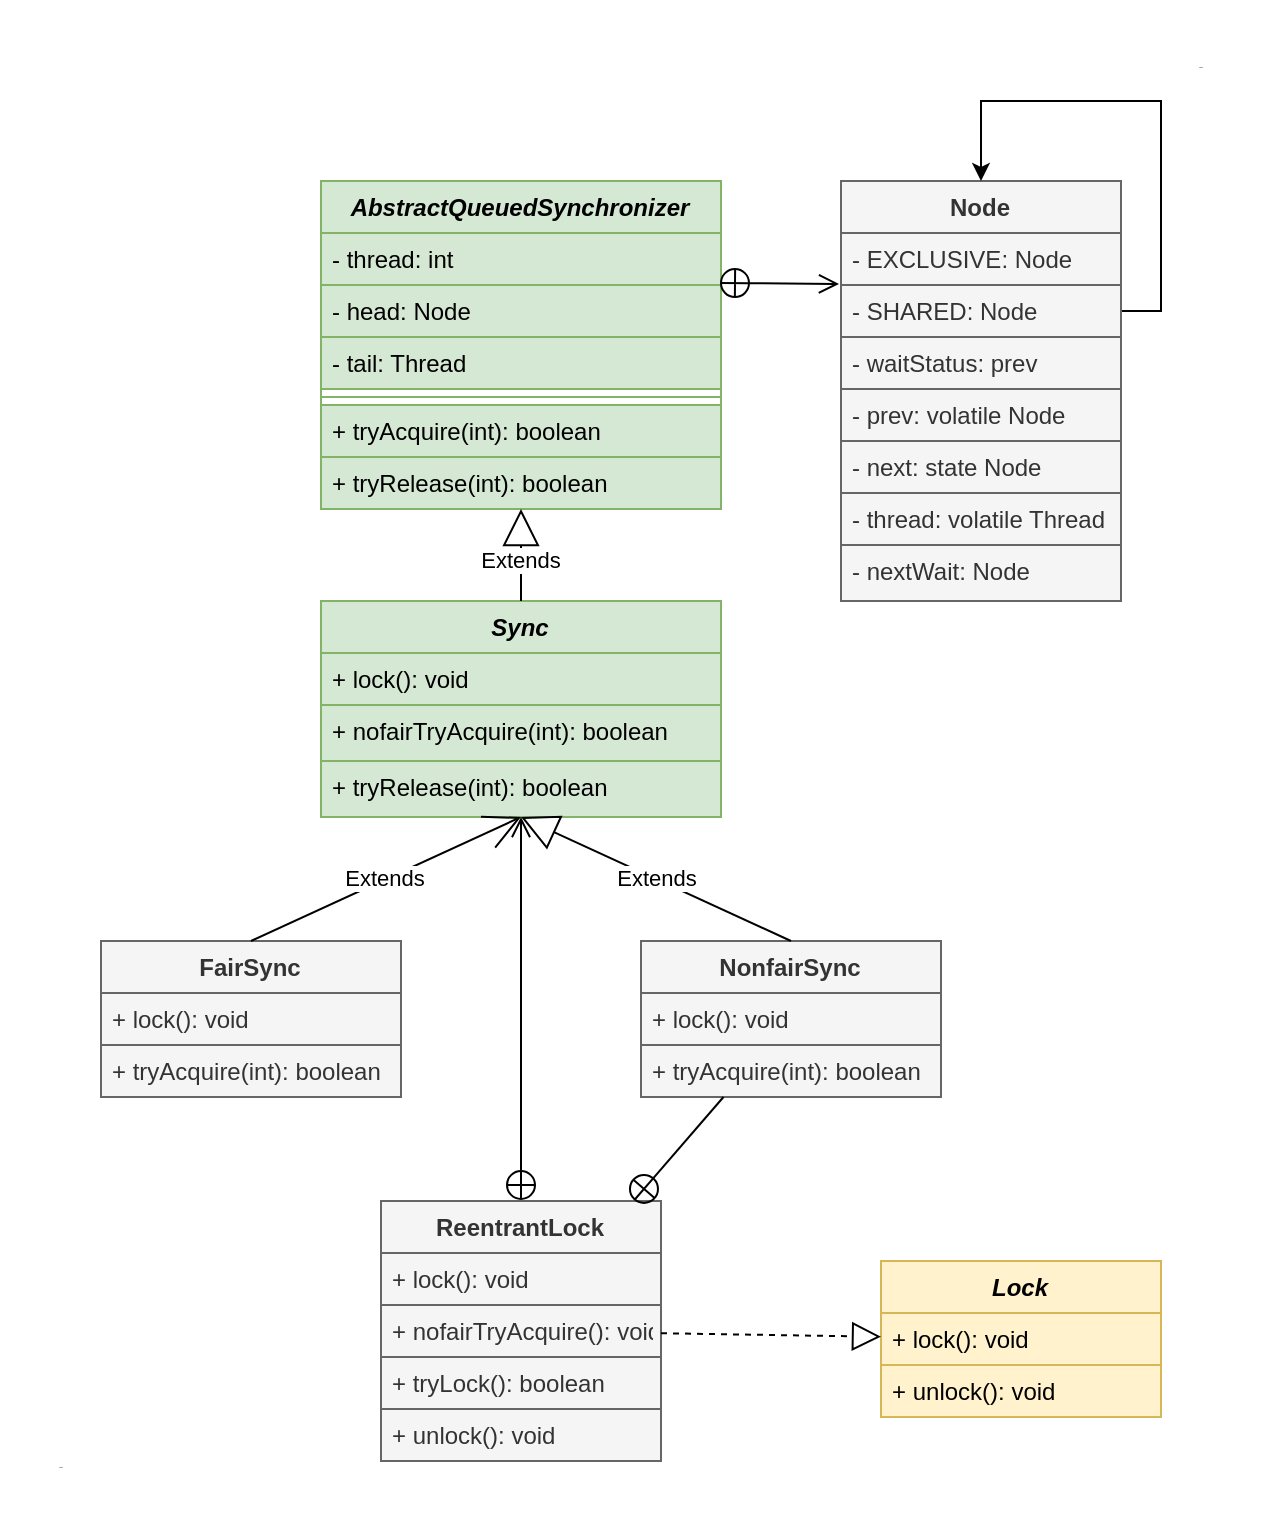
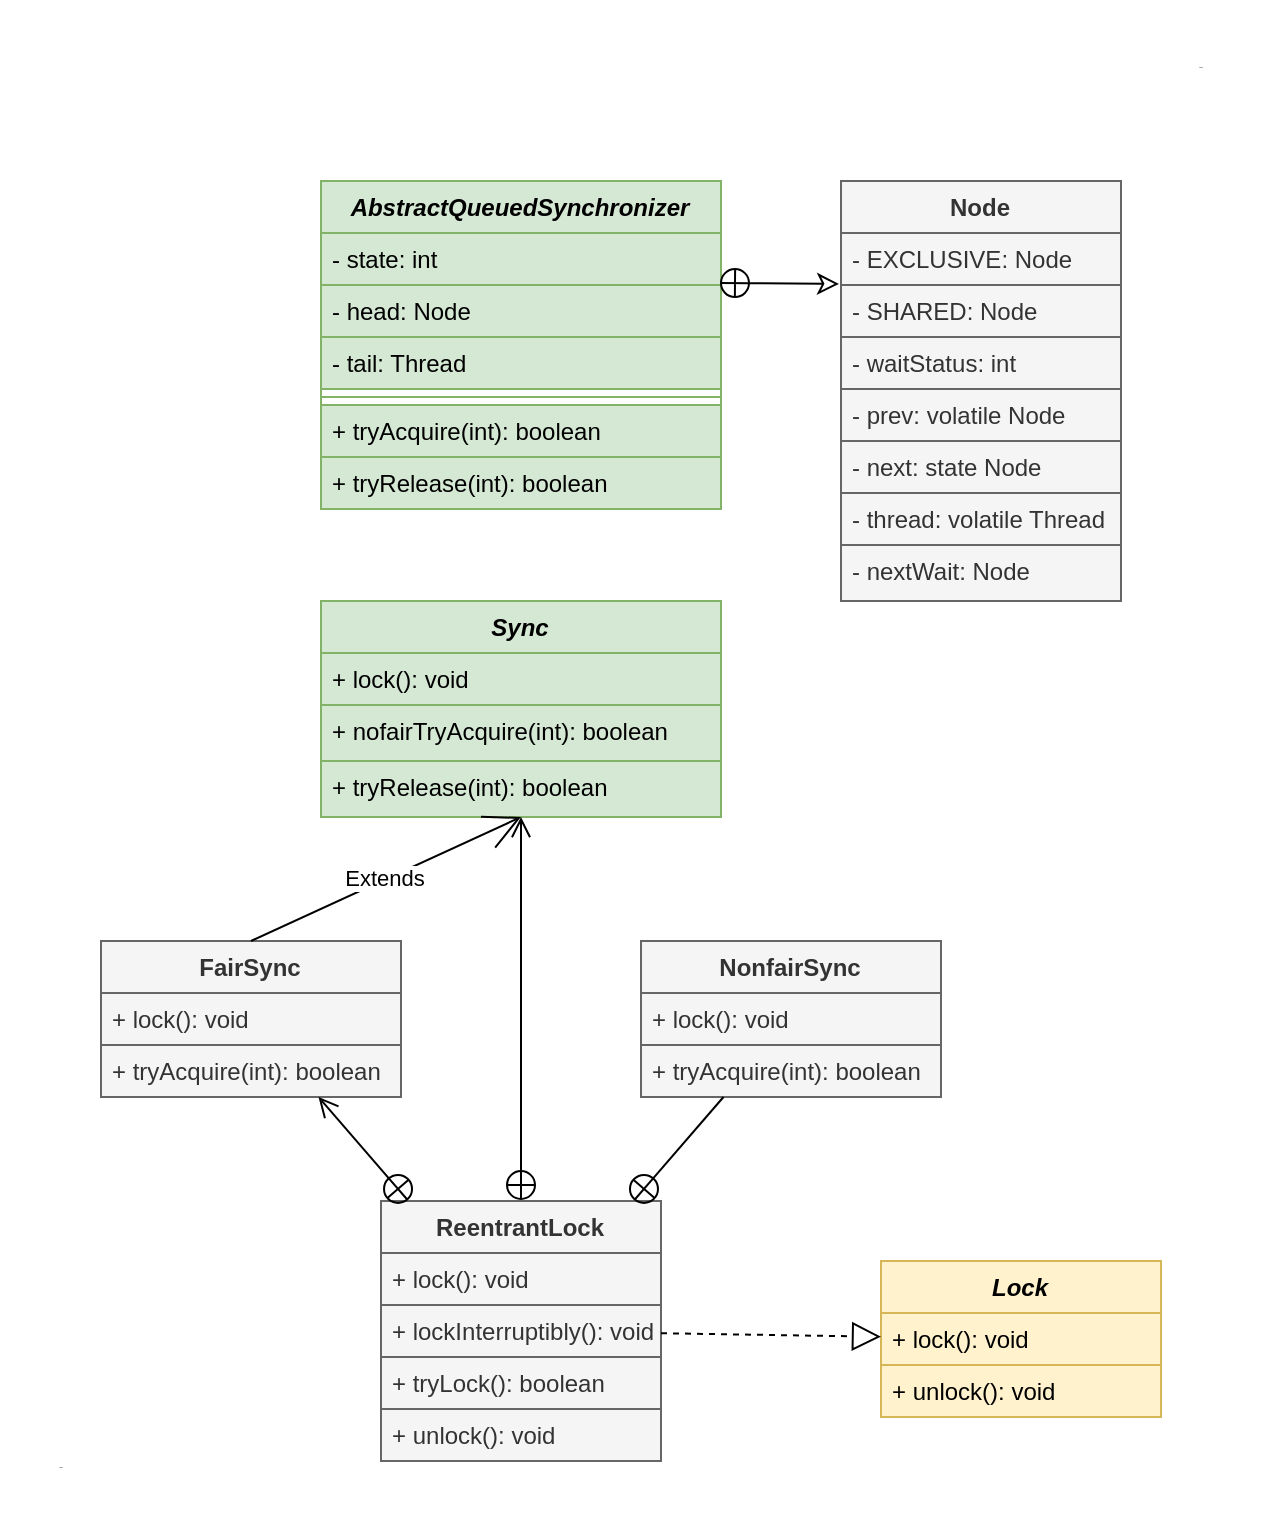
  <mxCell id="0" />
  <mxCell id="1" parent="0" />
  <mxCell id="2" value="AbstractQueuedSynchronizer" style="swimlane;fontStyle=3;align=center;verticalAlign=top;childLayout=stackLayout;horizontal=1;startSize=26;horizontalStack=0;resizeParent=1;resizeLast=0;collapsible=1;marginBottom=0;rounded=0;shadow=0;strokeWidth=1;fillColor=#d5e8d4;strokeColor=#82b366;" parent="1" vertex="1"><mxGeometry x="160" y="90" width="200" height="164" as="geometry"><mxRectangle x="230" y="140" width="160" height="26" as="alternateBounds" /></mxGeometry></mxCell>
- <mxCell id="3" value="- thread: int" style="text;align=left;verticalAlign=top;spacingLeft=4;spacingRight=4;overflow=hidden;rotatable=0;points=[[0,0.5],[1,0.5]];portConstraint=eastwest;fillColor=#d5e8d4;strokeColor=#82b366;" parent="2" vertex="1"><mxGeometry y="26" width="200" height="26" as="geometry" /></mxCell>
+ <mxCell id="3" value="- state: int" style="text;align=left;verticalAlign=top;spacingLeft=4;spacingRight=4;overflow=hidden;rotatable=0;points=[[0,0.5],[1,0.5]];portConstraint=eastwest;fillColor=#d5e8d4;strokeColor=#82b366;" parent="2" vertex="1"><mxGeometry y="26" width="200" height="26" as="geometry" /></mxCell>
  <mxCell id="4" value="- head: Node" style="text;align=left;verticalAlign=top;spacingLeft=4;spacingRight=4;overflow=hidden;rotatable=0;points=[[0,0.5],[1,0.5]];portConstraint=eastwest;rounded=0;shadow=0;html=0;fillColor=#d5e8d4;strokeColor=#82b366;" parent="2" vertex="1"><mxGeometry y="52" width="200" height="26" as="geometry" /></mxCell>
  <mxCell id="5" value="- tail: Thread" style="text;align=left;verticalAlign=top;spacingLeft=4;spacingRight=4;overflow=hidden;rotatable=0;points=[[0,0.5],[1,0.5]];portConstraint=eastwest;rounded=0;shadow=0;html=0;fillColor=#d5e8d4;strokeColor=#82b366;" parent="2" vertex="1"><mxGeometry y="78" width="200" height="26" as="geometry" /></mxCell>
  <mxCell id="6" value="" style="line;html=1;strokeWidth=1;align=left;verticalAlign=middle;spacingTop=-1;spacingLeft=3;spacingRight=3;rotatable=0;labelPosition=right;points=[];portConstraint=eastwest;fillColor=#d5e8d4;strokeColor=#82b366;" parent="2" vertex="1"><mxGeometry y="104" width="200" height="8" as="geometry" /></mxCell>
  <mxCell id="7" value="+ tryAcquire(int): boolean" style="text;align=left;verticalAlign=top;spacingLeft=4;spacingRight=4;overflow=hidden;rotatable=0;points=[[0,0.5],[1,0.5]];portConstraint=eastwest;fillColor=#d5e8d4;strokeColor=#82b366;" parent="2" vertex="1"><mxGeometry y="112" width="200" height="26" as="geometry" /></mxCell>
  <mxCell id="8" value="+ tryRelease(int): boolean" style="text;align=left;verticalAlign=top;spacingLeft=4;spacingRight=4;overflow=hidden;rotatable=0;points=[[0,0.5],[1,0.5]];portConstraint=eastwest;fillColor=#d5e8d4;strokeColor=#82b366;" vertex="1" parent="2"><mxGeometry y="138" width="200" height="26" as="geometry" /></mxCell>
  <mxCell id="9" value="Node" style="swimlane;fontStyle=1;align=center;verticalAlign=top;childLayout=stackLayout;horizontal=1;startSize=26;horizontalStack=0;resizeParent=1;resizeLast=0;collapsible=1;marginBottom=0;rounded=0;shadow=0;strokeWidth=1;fillColor=#f5f5f5;strokeColor=#666666;fontColor=#333333;" vertex="1" parent="1"><mxGeometry x="420" y="90" width="140" height="210" as="geometry"><mxRectangle x="230" y="140" width="160" height="26" as="alternateBounds" /></mxGeometry></mxCell>
  <mxCell id="10" value="- EXCLUSIVE: Node" style="text;align=left;verticalAlign=top;spacingLeft=4;spacingRight=4;overflow=hidden;rotatable=0;points=[[0,0.5],[1,0.5]];portConstraint=eastwest;fillColor=#f5f5f5;strokeColor=#666666;fontColor=#333333;" vertex="1" parent="9"><mxGeometry y="26" width="140" height="26" as="geometry" /></mxCell>
- <mxCell id="11" style="edgeStyle=orthogonalEdgeStyle;rounded=0;orthogonalLoop=1;jettySize=auto;html=1;exitX=1;exitY=0.5;exitDx=0;exitDy=0;entryX=0.5;entryY=0;entryDx=0;entryDy=0;" edge="1" parent="9" source="12" target="9"><mxGeometry relative="1" as="geometry"><Array as="points"><mxPoint x="160" y="65" /><mxPoint x="160" y="-40" /><mxPoint x="70" y="-40" /></Array></mxGeometry></mxCell>
  <mxCell id="12" value="- SHARED: Node" style="text;align=left;verticalAlign=top;spacingLeft=4;spacingRight=4;overflow=hidden;rotatable=0;points=[[0,0.5],[1,0.5]];portConstraint=eastwest;rounded=0;shadow=0;html=0;fillColor=#f5f5f5;strokeColor=#666666;fontColor=#333333;" vertex="1" parent="9"><mxGeometry y="52" width="140" height="26" as="geometry" /></mxCell>
- <mxCell id="13" value="- waitStatus: prev" style="text;align=left;verticalAlign=top;spacingLeft=4;spacingRight=4;overflow=hidden;rotatable=0;points=[[0,0.5],[1,0.5]];portConstraint=eastwest;rounded=0;shadow=0;html=0;fillColor=#f5f5f5;strokeColor=#666666;fontColor=#333333;" vertex="1" parent="9"><mxGeometry y="78" width="140" height="26" as="geometry" /></mxCell>
+ <mxCell id="13" value="- waitStatus: int" style="text;align=left;verticalAlign=top;spacingLeft=4;spacingRight=4;overflow=hidden;rotatable=0;points=[[0,0.5],[1,0.5]];portConstraint=eastwest;rounded=0;shadow=0;html=0;fillColor=#f5f5f5;strokeColor=#666666;fontColor=#333333;" vertex="1" parent="9"><mxGeometry y="78" width="140" height="26" as="geometry" /></mxCell>
  <mxCell id="14" value="- prev: volatile Node" style="text;align=left;verticalAlign=top;spacingLeft=4;spacingRight=4;overflow=hidden;rotatable=0;points=[[0,0.5],[1,0.5]];portConstraint=eastwest;rounded=0;shadow=0;html=0;fillColor=#f5f5f5;strokeColor=#666666;fontColor=#333333;" vertex="1" parent="9"><mxGeometry y="104" width="140" height="26" as="geometry" /></mxCell>
  <mxCell id="15" value="- next: state Node" style="text;align=left;verticalAlign=top;spacingLeft=4;spacingRight=4;overflow=hidden;rotatable=0;points=[[0,0.5],[1,0.5]];portConstraint=eastwest;rounded=0;shadow=0;html=0;fillColor=#f5f5f5;strokeColor=#666666;fontColor=#333333;" vertex="1" parent="9"><mxGeometry y="130" width="140" height="26" as="geometry" /></mxCell>
  <mxCell id="16" value="- thread: volatile Thread" style="text;align=left;verticalAlign=top;spacingLeft=4;spacingRight=4;overflow=hidden;rotatable=0;points=[[0,0.5],[1,0.5]];portConstraint=eastwest;rounded=0;shadow=0;html=0;fillColor=#f5f5f5;strokeColor=#666666;fontColor=#333333;" vertex="1" parent="9"><mxGeometry y="156" width="140" height="26" as="geometry" /></mxCell>
  <mxCell id="17" value="- nextWait: Node " style="text;align=left;verticalAlign=top;spacingLeft=4;spacingRight=4;overflow=hidden;rotatable=0;points=[[0,0.5],[1,0.5]];portConstraint=eastwest;rounded=0;shadow=0;html=0;fillColor=#f5f5f5;strokeColor=#666666;fontColor=#333333;" vertex="1" parent="9"><mxGeometry y="182" width="140" height="28" as="geometry" /></mxCell>
  <mxCell id="18" value="Sync" style="swimlane;fontStyle=3;align=center;verticalAlign=top;childLayout=stackLayout;horizontal=1;startSize=26;horizontalStack=0;resizeParent=1;resizeLast=0;collapsible=1;marginBottom=0;rounded=0;shadow=0;strokeWidth=1;fillColor=#d5e8d4;strokeColor=#82b366;" vertex="1" parent="1"><mxGeometry x="160" y="300" width="200" height="108" as="geometry"><mxRectangle x="230" y="140" width="160" height="26" as="alternateBounds" /></mxGeometry></mxCell>
  <mxCell id="19" value="+ lock(): void" style="text;align=left;verticalAlign=top;spacingLeft=4;spacingRight=4;overflow=hidden;rotatable=0;points=[[0,0.5],[1,0.5]];portConstraint=eastwest;fillColor=#d5e8d4;strokeColor=#82b366;" vertex="1" parent="18"><mxGeometry y="26" width="200" height="26" as="geometry" /></mxCell>
  <mxCell id="20" value="+ nofairTryAcquire(int): boolean" style="text;align=left;verticalAlign=top;spacingLeft=4;spacingRight=4;overflow=hidden;rotatable=0;points=[[0,0.5],[1,0.5]];portConstraint=eastwest;fillColor=#d5e8d4;strokeColor=#82b366;" vertex="1" parent="18"><mxGeometry y="52" width="200" height="28" as="geometry" /></mxCell>
  <mxCell id="21" value="+ tryRelease(int): boolean" style="text;align=left;verticalAlign=top;spacingLeft=4;spacingRight=4;overflow=hidden;rotatable=0;points=[[0,0.5],[1,0.5]];portConstraint=eastwest;fillColor=#d5e8d4;strokeColor=#82b366;" vertex="1" parent="18"><mxGeometry y="80" width="200" height="28" as="geometry" /></mxCell>
- <mxCell id="22" value="" style="endArrow=open;startArrow=circlePlus;endFill=0;startFill=0;endSize=8;html=1;entryX=-0.007;entryY=-0.02;entryDx=0;entryDy=0;entryPerimeter=0;exitX=0.995;exitY=-0.041;exitDx=0;exitDy=0;exitPerimeter=0;" edge="1" parent="1" source="4" target="12"><mxGeometry width="160" relative="1" as="geometry"><mxPoint x="190" y="250" as="sourcePoint" /><mxPoint x="427" y="142" as="targetPoint" /></mxGeometry></mxCell>
- <mxCell id="23" value="Extends" style="endArrow=block;endSize=16;endFill=0;html=1;entryX=0.5;entryY=1;entryDx=0;entryDy=0;exitX=0.5;exitY=0;exitDx=0;exitDy=0;" edge="1" parent="1" source="18" target="2"><mxGeometry x="-0.13" width="160" relative="1" as="geometry"><mxPoint x="190" y="320" as="sourcePoint" /><mxPoint x="350" y="320" as="targetPoint" /><mxPoint as="offset" /></mxGeometry></mxCell>
+ <mxCell id="22" value="" style="endArrow=classic;startArrow=circlePlus;endFill=0;startFill=0;endSize=8;html=1;entryX=-0.007;entryY=-0.02;entryDx=0;entryDy=0;entryPerimeter=0;exitX=0.995;exitY=-0.041;exitDx=0;exitDy=0;exitPerimeter=0;" edge="1" parent="1" source="4" target="12"><mxGeometry width="160" relative="1" as="geometry"><mxPoint x="190" y="250" as="sourcePoint" /><mxPoint x="427" y="142" as="targetPoint" /></mxGeometry></mxCell>
  <mxCell id="24" value="FairSync" style="swimlane;fontStyle=1;align=center;verticalAlign=top;childLayout=stackLayout;horizontal=1;startSize=26;horizontalStack=0;resizeParent=1;resizeLast=0;collapsible=1;marginBottom=0;rounded=0;shadow=0;strokeWidth=1;fillColor=#f5f5f5;strokeColor=#666666;fontColor=#333333;" vertex="1" parent="1"><mxGeometry x="50" y="470" width="150" height="78" as="geometry"><mxRectangle x="230" y="140" width="160" height="26" as="alternateBounds" /></mxGeometry></mxCell>
  <mxCell id="25" value="+ lock(): void" style="text;align=left;verticalAlign=top;spacingLeft=4;spacingRight=4;overflow=hidden;rotatable=0;points=[[0,0.5],[1,0.5]];portConstraint=eastwest;fillColor=#f5f5f5;strokeColor=#666666;fontColor=#333333;" vertex="1" parent="24"><mxGeometry y="26" width="150" height="26" as="geometry" /></mxCell>
  <mxCell id="26" value="+ tryAcquire(int): boolean" style="text;align=left;verticalAlign=top;spacingLeft=4;spacingRight=4;overflow=hidden;rotatable=0;points=[[0,0.5],[1,0.5]];portConstraint=eastwest;rounded=0;shadow=0;html=0;fillColor=#f5f5f5;strokeColor=#666666;fontColor=#333333;" vertex="1" parent="24"><mxGeometry y="52" width="150" height="26" as="geometry" /></mxCell>
  <mxCell id="27" value="NonfairSync" style="swimlane;fontStyle=1;align=center;verticalAlign=top;childLayout=stackLayout;horizontal=1;startSize=26;horizontalStack=0;resizeParent=1;resizeLast=0;collapsible=1;marginBottom=0;rounded=0;shadow=0;strokeWidth=1;fillColor=#f5f5f5;strokeColor=#666666;fontColor=#333333;" vertex="1" parent="1"><mxGeometry x="320" y="470" width="150" height="78" as="geometry"><mxRectangle x="230" y="140" width="160" height="26" as="alternateBounds" /></mxGeometry></mxCell>
  <mxCell id="28" value="+ lock(): void" style="text;align=left;verticalAlign=top;spacingLeft=4;spacingRight=4;overflow=hidden;rotatable=0;points=[[0,0.5],[1,0.5]];portConstraint=eastwest;fillColor=#f5f5f5;strokeColor=#666666;fontColor=#333333;" vertex="1" parent="27"><mxGeometry y="26" width="150" height="26" as="geometry" /></mxCell>
  <mxCell id="29" value="+ tryAcquire(int): boolean" style="text;align=left;verticalAlign=top;spacingLeft=4;spacingRight=4;overflow=hidden;rotatable=0;points=[[0,0.5],[1,0.5]];portConstraint=eastwest;rounded=0;shadow=0;html=0;fillColor=#f5f5f5;strokeColor=#666666;fontColor=#333333;" vertex="1" parent="27"><mxGeometry y="52" width="150" height="26" as="geometry" /></mxCell>
  <mxCell id="30" value="Extends" style="endArrow=open;endSize=16;endFill=0;html=1;exitX=0.5;exitY=0;exitDx=0;exitDy=0;entryX=0.5;entryY=1;entryDx=0;entryDy=0;" edge="1" parent="1" source="24" target="18"><mxGeometry width="160" relative="1" as="geometry"><mxPoint x="190" y="390" as="sourcePoint" /><mxPoint x="350" y="390" as="targetPoint" /></mxGeometry></mxCell>
- <mxCell id="31" value="Extends" style="endArrow=block;endSize=16;endFill=0;html=1;exitX=0.5;exitY=0;exitDx=0;exitDy=0;entryX=0.5;entryY=1;entryDx=0;entryDy=0;" edge="1" parent="1" source="27" target="18"><mxGeometry width="160" relative="1" as="geometry"><mxPoint x="190" y="390" as="sourcePoint" /><mxPoint x="350" y="390" as="targetPoint" /></mxGeometry></mxCell>
  <mxCell id="32" value="Lock" style="swimlane;fontStyle=3;align=center;verticalAlign=top;childLayout=stackLayout;horizontal=1;startSize=26;horizontalStack=0;resizeParent=1;resizeLast=0;collapsible=1;marginBottom=0;rounded=0;shadow=0;strokeWidth=1;fillColor=#fff2cc;strokeColor=#d6b656;" vertex="1" parent="1"><mxGeometry x="440" y="630" width="140" height="78" as="geometry"><mxRectangle x="230" y="140" width="160" height="26" as="alternateBounds" /></mxGeometry></mxCell>
  <mxCell id="33" value="+ lock(): void" style="text;align=left;verticalAlign=top;spacingLeft=4;spacingRight=4;overflow=hidden;rotatable=0;points=[[0,0.5],[1,0.5]];portConstraint=eastwest;fillColor=#fff2cc;strokeColor=#d6b656;" vertex="1" parent="32"><mxGeometry y="26" width="140" height="26" as="geometry" /></mxCell>
  <mxCell id="34" value="+ unlock(): void" style="text;align=left;verticalAlign=top;spacingLeft=4;spacingRight=4;overflow=hidden;rotatable=0;points=[[0,0.5],[1,0.5]];portConstraint=eastwest;rounded=0;shadow=0;html=0;fillColor=#fff2cc;strokeColor=#d6b656;" vertex="1" parent="32"><mxGeometry y="52" width="140" height="26" as="geometry" /></mxCell>
  <mxCell id="35" value="ReentrantLock" style="swimlane;fontStyle=1;align=center;verticalAlign=top;childLayout=stackLayout;horizontal=1;startSize=26;horizontalStack=0;resizeParent=1;resizeLast=0;collapsible=1;marginBottom=0;rounded=0;shadow=0;strokeWidth=1;fillColor=#f5f5f5;strokeColor=#666666;fontColor=#333333;" vertex="1" parent="1"><mxGeometry x="190" y="600" width="140" height="130" as="geometry"><mxRectangle x="230" y="140" width="160" height="26" as="alternateBounds" /></mxGeometry></mxCell>
  <mxCell id="36" value="+ lock(): void" style="text;align=left;verticalAlign=top;spacingLeft=4;spacingRight=4;overflow=hidden;rotatable=0;points=[[0,0.5],[1,0.5]];portConstraint=eastwest;fillColor=#f5f5f5;strokeColor=#666666;fontColor=#333333;" vertex="1" parent="35"><mxGeometry y="26" width="140" height="26" as="geometry" /></mxCell>
- <mxCell id="37" value="+ nofairTryAcquire(): void" style="text;align=left;verticalAlign=top;spacingLeft=4;spacingRight=4;overflow=hidden;rotatable=0;points=[[0,0.5],[1,0.5]];portConstraint=eastwest;fillColor=#f5f5f5;strokeColor=#666666;fontColor=#333333;" vertex="1" parent="35"><mxGeometry y="52" width="140" height="26" as="geometry" /></mxCell>
+ <mxCell id="37" value="+ lockInterruptibly(): void" style="text;align=left;verticalAlign=top;spacingLeft=4;spacingRight=4;overflow=hidden;rotatable=0;points=[[0,0.5],[1,0.5]];portConstraint=eastwest;fillColor=#f5f5f5;strokeColor=#666666;fontColor=#333333;" vertex="1" parent="35"><mxGeometry y="52" width="140" height="26" as="geometry" /></mxCell>
  <mxCell id="38" value="+ tryLock(): boolean" style="text;align=left;verticalAlign=top;spacingLeft=4;spacingRight=4;overflow=hidden;rotatable=0;points=[[0,0.5],[1,0.5]];portConstraint=eastwest;rounded=0;shadow=0;html=0;fillColor=#f5f5f5;strokeColor=#666666;fontColor=#333333;" vertex="1" parent="35"><mxGeometry y="78" width="140" height="26" as="geometry" /></mxCell>
  <mxCell id="39" value="+ unlock(): void" style="text;align=left;verticalAlign=top;spacingLeft=4;spacingRight=4;overflow=hidden;rotatable=0;points=[[0,0.5],[1,0.5]];portConstraint=eastwest;fillColor=#f5f5f5;strokeColor=#666666;fontColor=#333333;" vertex="1" parent="35"><mxGeometry y="104" width="140" height="26" as="geometry" /></mxCell>
  <mxCell id="40" value="" style="endArrow=block;dashed=1;endFill=0;endSize=12;html=1;" edge="1" parent="1" source="35" target="32"><mxGeometry width="160" relative="1" as="geometry"><mxPoint x="90" y="280" as="sourcePoint" /><mxPoint x="130" y="230" as="targetPoint" /></mxGeometry></mxCell>
+ <mxCell id="41" value="" style="endArrow=open;startArrow=circlePlus;endFill=0;startFill=0;endSize=8;html=1;" edge="1" parent="1" source="35" target="24"><mxGeometry width="160" relative="1" as="geometry"><mxPoint x="20" y="380" as="sourcePoint" /><mxPoint x="170" y="230" as="targetPoint" /></mxGeometry></mxCell>
  <mxCell id="42" value="" style="endArrow=open;startArrow=circlePlus;endFill=0;startFill=0;endSize=8;html=1;" edge="1" parent="1" source="35" target="18"><mxGeometry width="160" relative="1" as="geometry"><mxPoint x="-10" y="390" as="sourcePoint" /><mxPoint x="135" y="480" as="targetPoint" /></mxGeometry></mxCell>
  <mxCell id="43" value="" style="endArrow=none;startArrow=circlePlus;endFill=0;startFill=0;endSize=8;html=1;" edge="1" parent="1" source="35" target="27"><mxGeometry width="160" relative="1" as="geometry"><mxPoint x="270" y="610" as="sourcePoint" /><mxPoint x="270" y="418" as="targetPoint" /></mxGeometry></mxCell>
  <mxCell id="44" value="&lt;font style=&quot;font-size: 1px&quot;&gt;Text&lt;/font&gt;" style="text;html=1;align=center;verticalAlign=middle;resizable=0;points=[];autosize=1;" vertex="1" parent="1"><mxGeometry x="20" y="720" width="20" height="20" as="geometry" /></mxCell>
  <mxCell id="45" value="&lt;font style=&quot;font-size: 1px&quot;&gt;Text&lt;/font&gt;" style="text;html=1;align=center;verticalAlign=middle;resizable=0;points=[];autosize=1;" vertex="1" parent="1"><mxGeometry x="590" y="20" width="20" height="20" as="geometry" /></mxCell>
